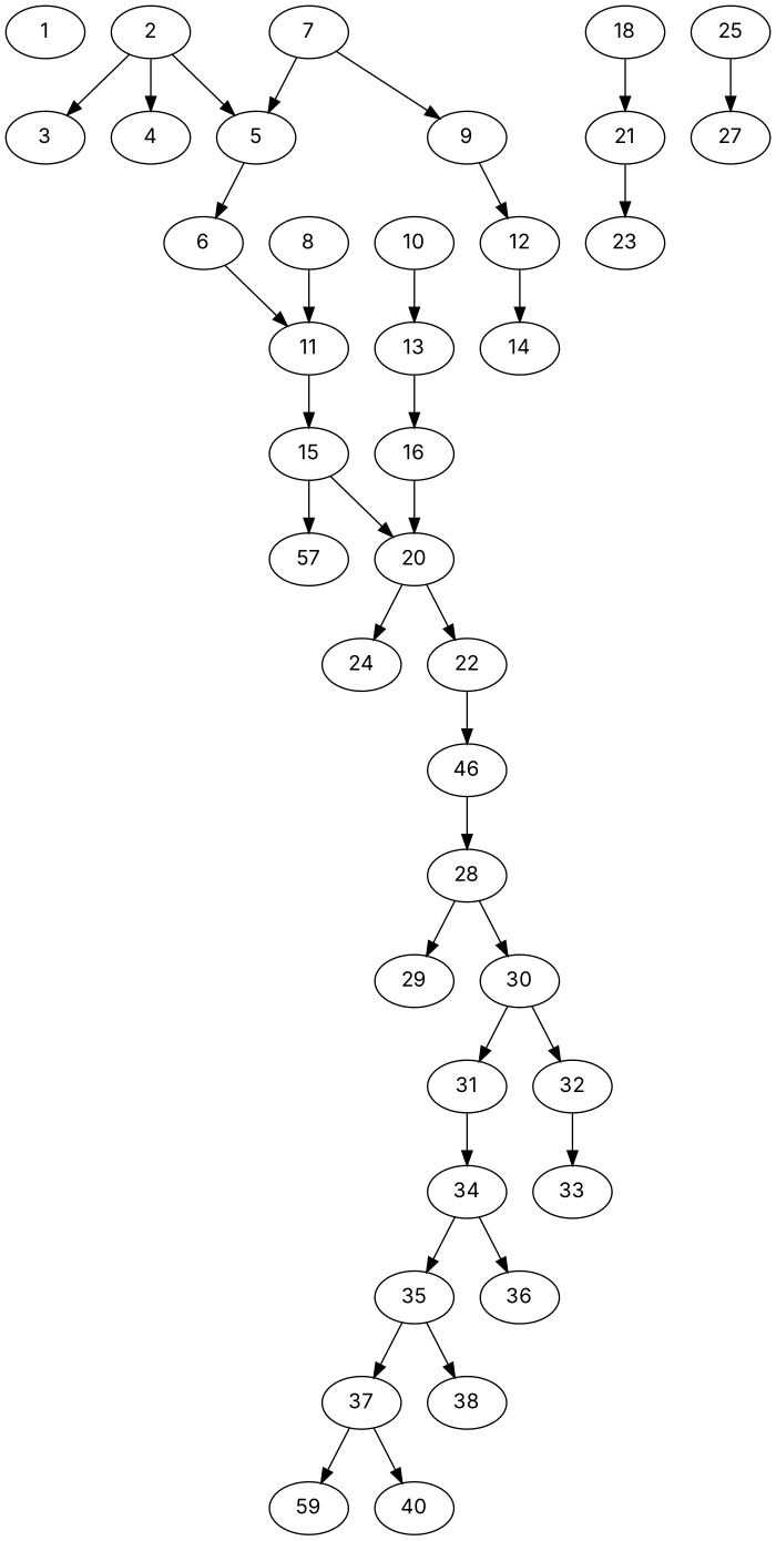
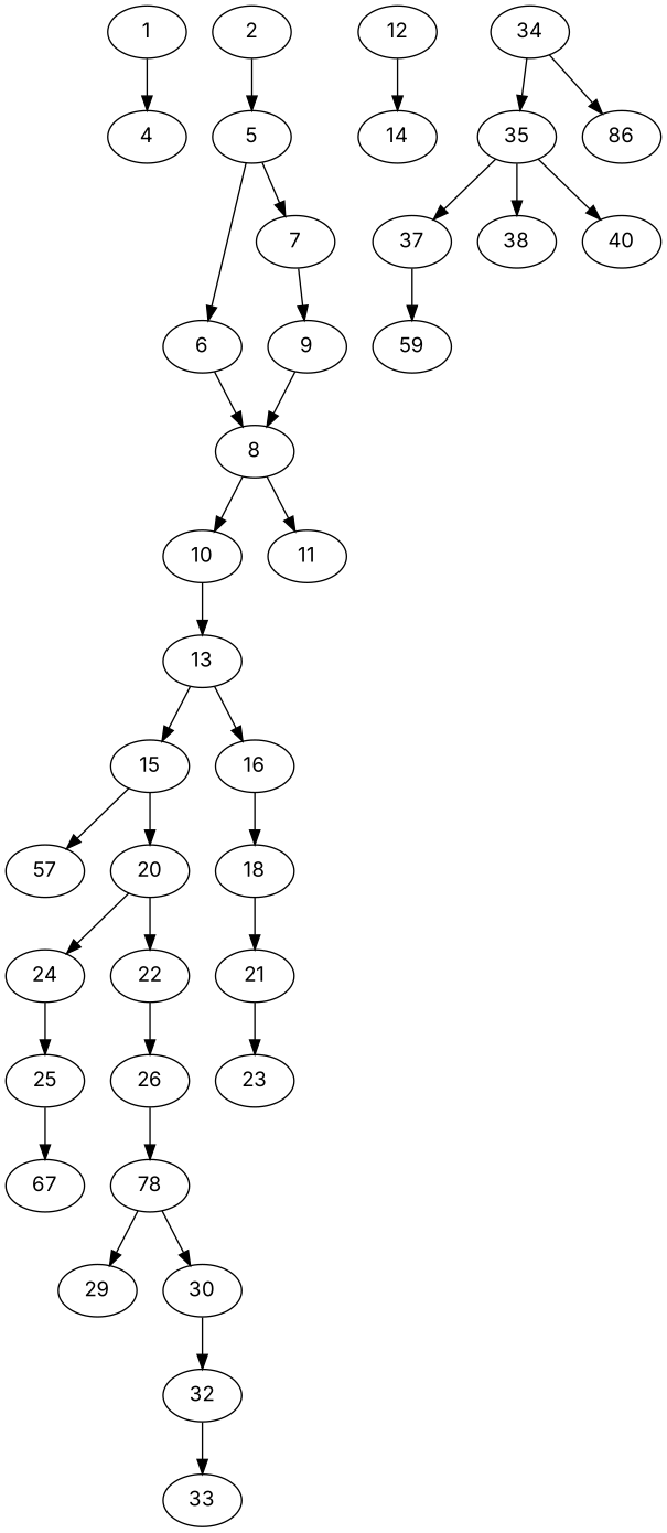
  digraph {
    fontname=Inter
    node [alpha=0.08 fontname=Inter]
    edge [fontname=Inter]
    1 [alpha=0.13 expect_size=7662592]
    2 [alpha=0.06 expect_size=7011328]
-   3 [alpha=0.18 expect_size=39513088]
    4 [alpha=0.16 expect_size=37991424]
    5 [alpha=0.07 expect_size=19981312]
    6 [alpha=0.06 expect_size=37794816]
    7 [expect_size=46676992]
    8 [alpha=0.14 expect_size=44355584]
    9 [alpha=0.03 expect_size=13928448]
    10 [expect_size=23353344]
    11 [alpha=0.16 expect_size=21813248]
    12 [alpha=0.15 expect_size=5490688]
    13 [alpha=0.00 expect_size=19254272]
    14 [alpha=0.01 expect_size=15465472]
    15 [alpha=0.09 expect_size=52261888]
    16 [alpha=0.18 expect_size=21476352]
    n17 [alpha=0.11 expect_size=34668544 label=57]
    20 [alpha=0.15 expect_size=47418368]
    18 [alpha=0.01 expect_size=6616064]
    21 [alpha=0.16 expect_size=19716096]
    24 [alpha=0.04 expect_size=45564928]
    22 [alpha=0.18 expect_size=10383360]
    23 [alpha=0.14 expect_size=45158400]
    25 [alpha=0.01 expect_size=48394240]
-   26 [alpha=0.11 expect_size=22275072 label=46]
-   27 [alpha=0.19 expect_size=17894400]
-   28 [alpha=0.03 expect_size=44454912]
+   26 [alpha=0.11 expect_size=22275072]
+   27 [alpha=0.19 expect_size=17894400 label=67]
+   28 [alpha=0.03 expect_size=44454912 label=78]
    29 [alpha=0.11 expect_size=45691904]
    30 [alpha=0.07 expect_size=33207296]
-   31 [alpha=0.10 expect_size=20812800]
    32 [alpha=0.13 expect_size=10930176]
    34 [alpha=0.15 expect_size=38275072]
    33 [alpha=0.02 expect_size=5326848]
    35 [expect_size=48151552]
-   36 [expect_size=49694720]
+   36 [expect_size=49694720 label=86]
    37 [alpha=0.00 expect_size=28271616]
    38 [alpha=0.13 expect_size=25315328]
    n38 [alpha=0.01 expect_size=32753664 label=59]
    40 [alpha=0.06 expect_size=12088320]
-   2 -> 3
-   2 -> 4
+   1 -> 4
    2 -> 5
    5 -> 6
-   7 -> 5
-   6 -> 11
+   5 -> 7
+   6 -> 8
    7 -> 9
+   8 -> 10
    8 -> 11
-   9 -> 12
+   9 -> 8
    10 -> 13
    12 -> 14
-   11 -> 15
+   13 -> 15
    13 -> 16
    15 -> n17
    15 -> 20
-   16 -> 20
+   16 -> 18
    20 -> 24
    20 -> 22
    18 -> 21
    21 -> 23
+   24 -> 25
    22 -> 26
    25 -> 27
    26 -> 28
    28 -> 29
    28 -> 30
-   30 -> 31
    30 -> 32
-   31 -> 34
    32 -> 33
    34 -> 35
    34 -> 36
    35 -> 37
    35 -> 38
    37 -> n38
-   37 -> 40
+   35 -> 40
  }
